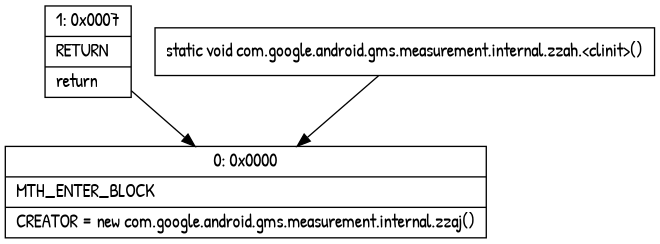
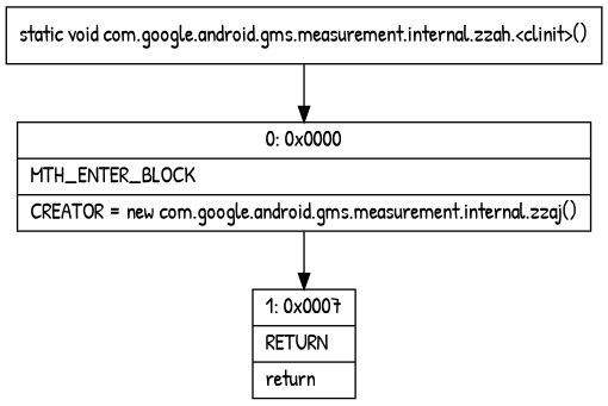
  digraph {
    fontname="Patrick Hand"
    node [shape=record fontname="Patrick Hand"]
    edge [fontname="Patrick Hand"]
    n1 [label="{0\:\ 0x0000|MTH_ENTER_BLOCK\l|CREATOR = new com.google.android.gms.measurement.internal.zzaj()\l}"]
    n2 [label="{1\:\ 0x0007|RETURN\l|return\l}"]
    n3 [label="{static void com.google.android.gms.measurement.internal.zzah.\<clinit\>() }"]
-   n2 -> n1
+   n1 -> n2
    n3 -> n1
  }
